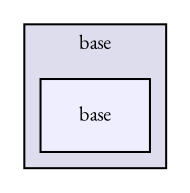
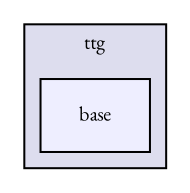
  digraph {
    compound=true
    fontname="EB Garamond"
    n1 [fillcolor="#eeeeff" fontname="EB Garamond" fontsize=10 label=base pencolor=black shape=box style=filled]
    subgraph cluster_1 {
      bgcolor="#ddddee"
      fontsize=10
-     label=base
+     label=ttg
      pencolor=black
      n1
    }
  }
